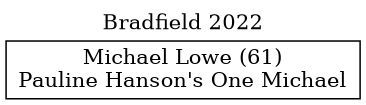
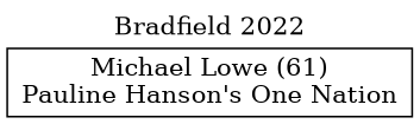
  digraph {
    label="Bradfield 2022"
    labelloc=t
    mclimit=10
-   n1 [label="Michael Lowe (61)\nPauline Hanson's One Michael" shape=box]
+   n1 [label="Michael Lowe (61)\nPauline Hanson's One Nation" shape=box]
  }
